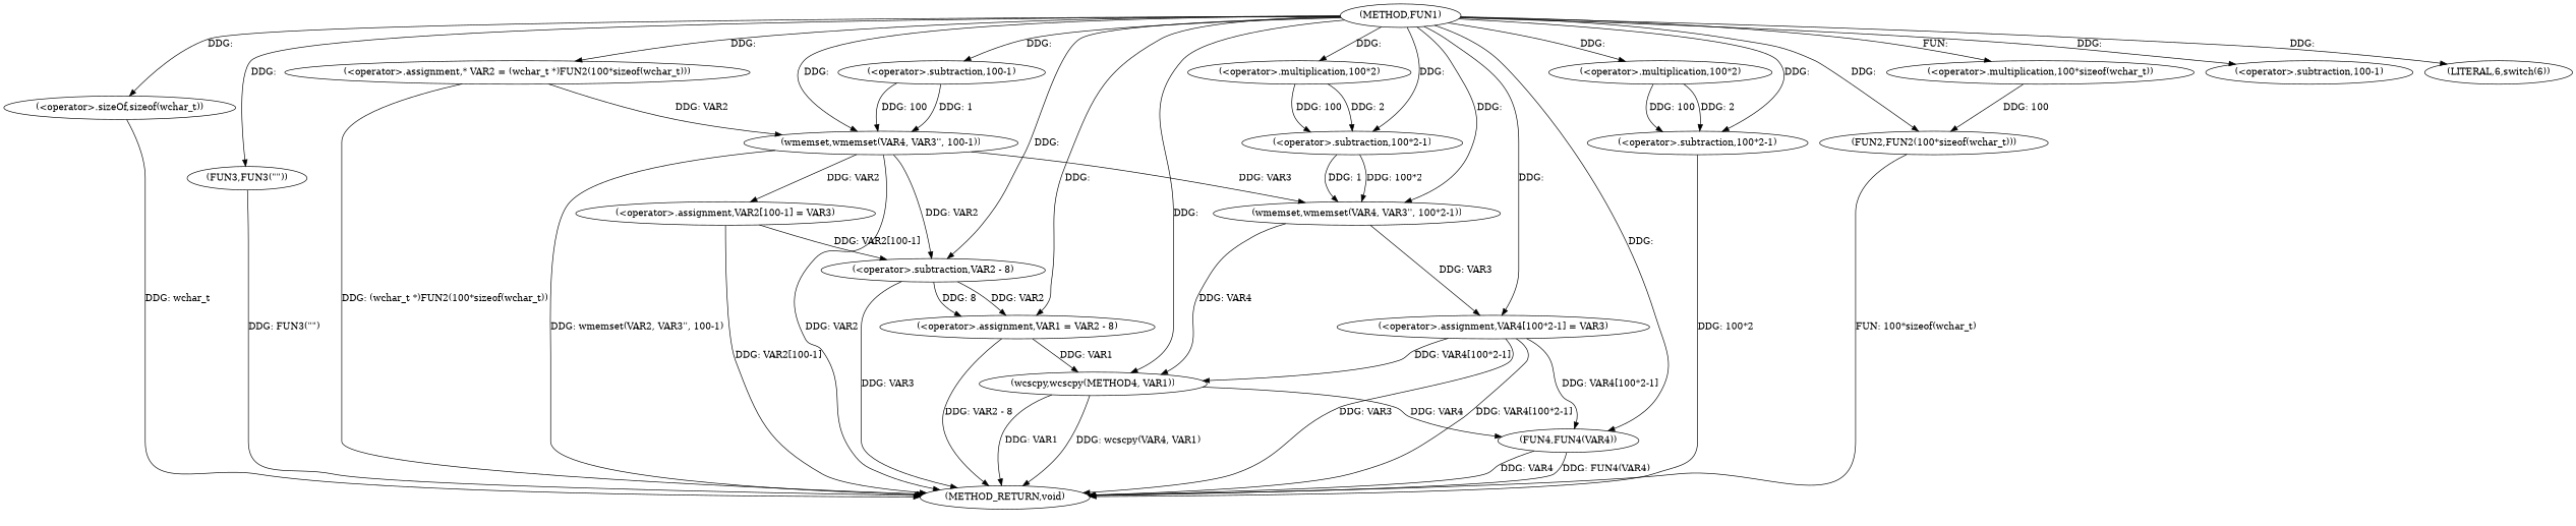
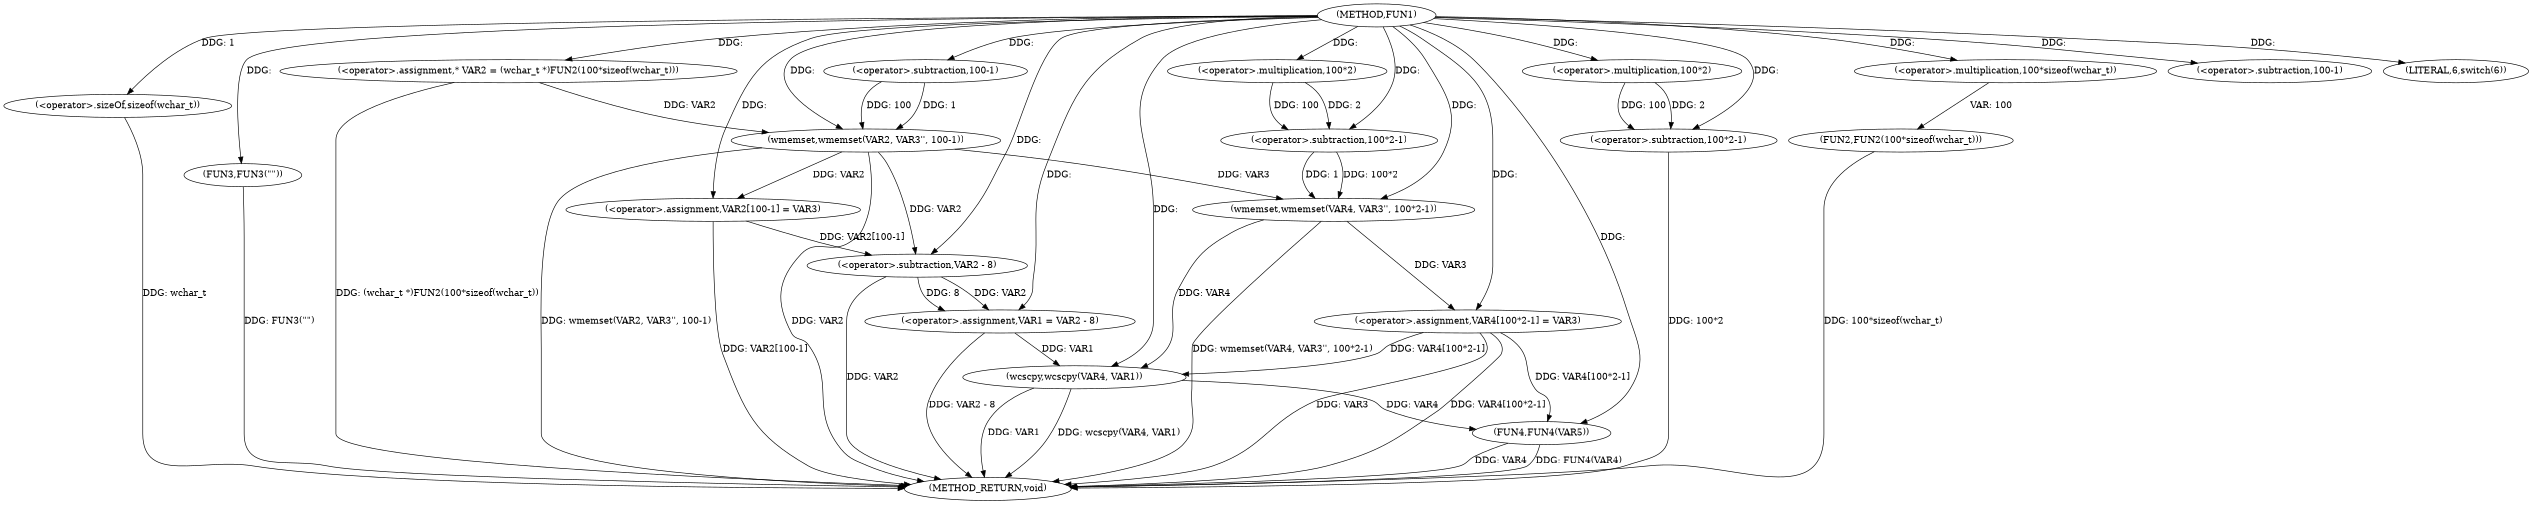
  digraph {
    n1 [label="(METHOD,FUN1)"]
    n2 [label="(<operator>.assignment,* VAR2 = (wchar_t *)FUN2(100*sizeof(wchar_t)))"]
    n3 [label="(<operator>.multiplication,100*sizeof(wchar_t))"]
    n4 [label="(<operator>.sizeOf,sizeof(wchar_t))"]
-   n5 [label="(wmemset,wmemset(VAR4, VAR3'', 100-1))"]
+   n5 [label="(wmemset,wmemset(VAR2, VAR3'', 100-1))"]
    n6 [label="(<operator>.subtraction,100-1)"]
    n7 [label="(<operator>.assignment,VAR2[100-1] = VAR3)"]
    n8 [label="(<operator>.subtraction,100-1)"]
    n9 [label="(LITERAL,6,switch(6))"]
    n10 [label="(<operator>.assignment,VAR1 = VAR2 - 8)"]
    n11 [label="(<operator>.subtraction,VAR2 - 8)"]
    n12 [label="(FUN3,FUN3(\"\"))"]
    n13 [label="(wmemset,wmemset(VAR4, VAR3'', 100*2-1))"]
    n14 [label="(<operator>.subtraction,100*2-1)"]
    n15 [label="(<operator>.multiplication,100*2)"]
    n16 [label="(<operator>.assignment,VAR4[100*2-1] = VAR3)"]
    n17 [label="(<operator>.subtraction,100*2-1)"]
    n18 [label="(<operator>.multiplication,100*2)"]
-   n19 [label="(wcscpy,wcscpy(METHOD4, VAR1))"]
-   n20 [label="(FUN4,FUN4(VAR4))"]
+   n19 [label="(wcscpy,wcscpy(VAR4, VAR1))"]
+   n20 [label="(FUN4,FUN4(VAR5))"]
    n21 [label="(METHOD_RETURN,void)"]
    n22 [label="(FUN2,FUN2(100*sizeof(wchar_t)))"]
    n1 -> n2 [label="DDG: "]
-   n1 -> n3 [label="FUN: "]
-   n1 -> n4 [label="DDG: "]
+   n1 -> n3 [label="DDG: "]
+   n1 -> n4 [label="DDG: 1"]
    n1 -> n5 [label="DDG: "]
    n1 -> n6 [label="DDG: "]
-   n1 -> n22 [label="DDG: "]
+   n1 -> n7 [label="DDG: "]
    n1 -> n8 [label="DDG: "]
    n1 -> n9 [label="DDG: "]
    n1 -> n10 [label="DDG: "]
    n1 -> n11 [label="DDG: "]
    n1 -> n12 [label="DDG: "]
    n1 -> n13 [label="DDG: "]
    n1 -> n14 [label="DDG: "]
    n1 -> n15 [label="DDG: "]
    n1 -> n16 [label="DDG: "]
    n1 -> n17 [label="DDG: "]
    n1 -> n18 [label="DDG: "]
    n1 -> n19 [label="DDG: "]
    n1 -> n20 [label="DDG: "]
    n2 -> n5 [label="DDG: VAR2"]
    n2 -> n21 [label="DDG: (wchar_t *)FUN2(100*sizeof(wchar_t))"]
-   n3 -> n22 [label="DDG: 100"]
+   n3 -> n22 [label="VAR: 100"]
    n4 -> n21 [label="DDG: wchar_t"]
    n5 -> n7 [label="DDG: VAR2"]
    n5 -> n11 [label="DDG: VAR2"]
    n5 -> n13 [label="DDG: VAR3"]
    n5 -> n21 [label="DDG: VAR2"]
    n5 -> n21 [label="DDG: wmemset(VAR2, VAR3'', 100-1)"]
    n6 -> n5 [label="DDG: 100"]
    n6 -> n5 [label="DDG: 1"]
    n7 -> n11 [label="DDG: VAR2[100-1]"]
    n7 -> n21 [label="DDG: VAR2[100-1]"]
    n10 -> n19 [label="DDG: VAR1"]
    n10 -> n21 [label="DDG: VAR2 - 8"]
    n11 -> n10 [label="DDG: VAR2"]
    n11 -> n10 [label="DDG: 8"]
-   n11 -> n21 [label="DDG: VAR3"]
+   n11 -> n21 [label="DDG: VAR2"]
    n12 -> n21 [label="DDG: FUN3(\"\")"]
    n13 -> n16 [label="DDG: VAR3"]
    n13 -> n19 [label="DDG: VAR4"]
+   n13 -> n21 [label="DDG: wmemset(VAR4, VAR3'', 100*2-1)"]
    n14 -> n13 [label="DDG: 100*2"]
    n14 -> n13 [label="DDG: 1"]
    n15 -> n14 [label="DDG: 100"]
    n15 -> n14 [label="DDG: 2"]
    n16 -> n19 [label="DDG: VAR4[100*2-1]"]
    n16 -> n20 [label="DDG: VAR4[100*2-1]"]
    n16 -> n21 [label="DDG: VAR4[100*2-1]"]
    n16 -> n21 [label="DDG: VAR3"]
    n17 -> n21 [label="DDG: 100*2"]
    n18 -> n17 [label="DDG: 100"]
    n18 -> n17 [label="DDG: 2"]
    n19 -> n20 [label="DDG: VAR4"]
    n19 -> n21 [label="DDG: wcscpy(VAR4, VAR1)"]
    n19 -> n21 [label="DDG: VAR1"]
    n20 -> n21 [label="DDG: VAR4"]
    n20 -> n21 [label="DDG: FUN4(VAR4)"]
-   n22 -> n21 [label="FUN: 100*sizeof(wchar_t)"]
+   n22 -> n21 [label="DDG: 100*sizeof(wchar_t)"]
  }
